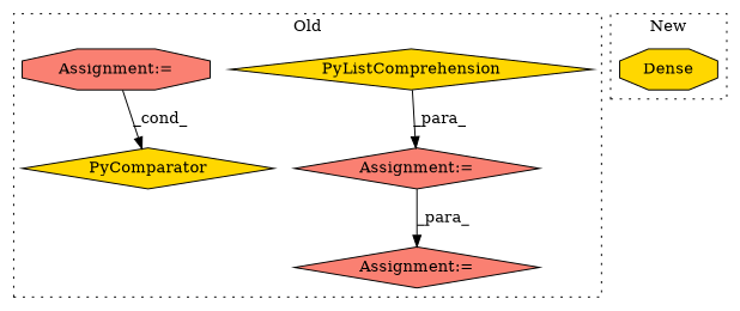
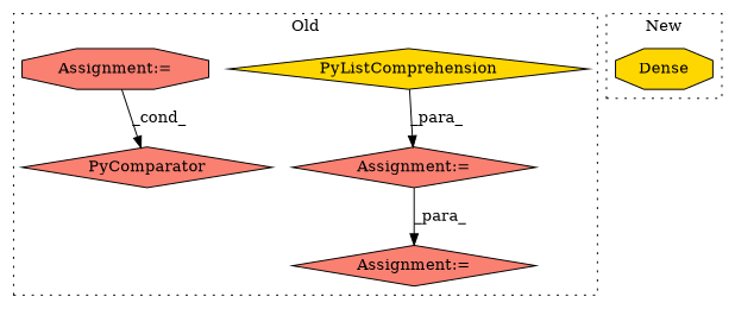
  digraph {
    node [a=7 fillcolor=gold l=33 s=20300 shape=diamond style=filled]
    n1 [a=109 l=124 label=PyListComprehension s=20217]
-   n2 [a=113 label=PyComparator]
+   n2 [a=113 fillcolor=salmon label=PyComparator]
    n3 [fillcolor=salmon label="Assignment:=" shape=octagon]
    n4 [fillcolor=salmon l=1 label="Assignment:=" s=20511]
    n5 [fillcolor=salmon l=1 label="Assignment:=" s=20199]
    n6 [a=32 l="6,1" label=Dense s="19739,19767" shape=octagon]
    subgraph cluster_1 {
      label=Old
      style=dotted
      n1
      n2
      n3
      n4
      n5
    }
    subgraph cluster_2 {
      label=New
      style=dotted
      n6
    }
    n1 -> n5 [label=_para_]
    n3 -> n2 [label=_cond_]
    n5 -> n4 [label=_para_]
  }
